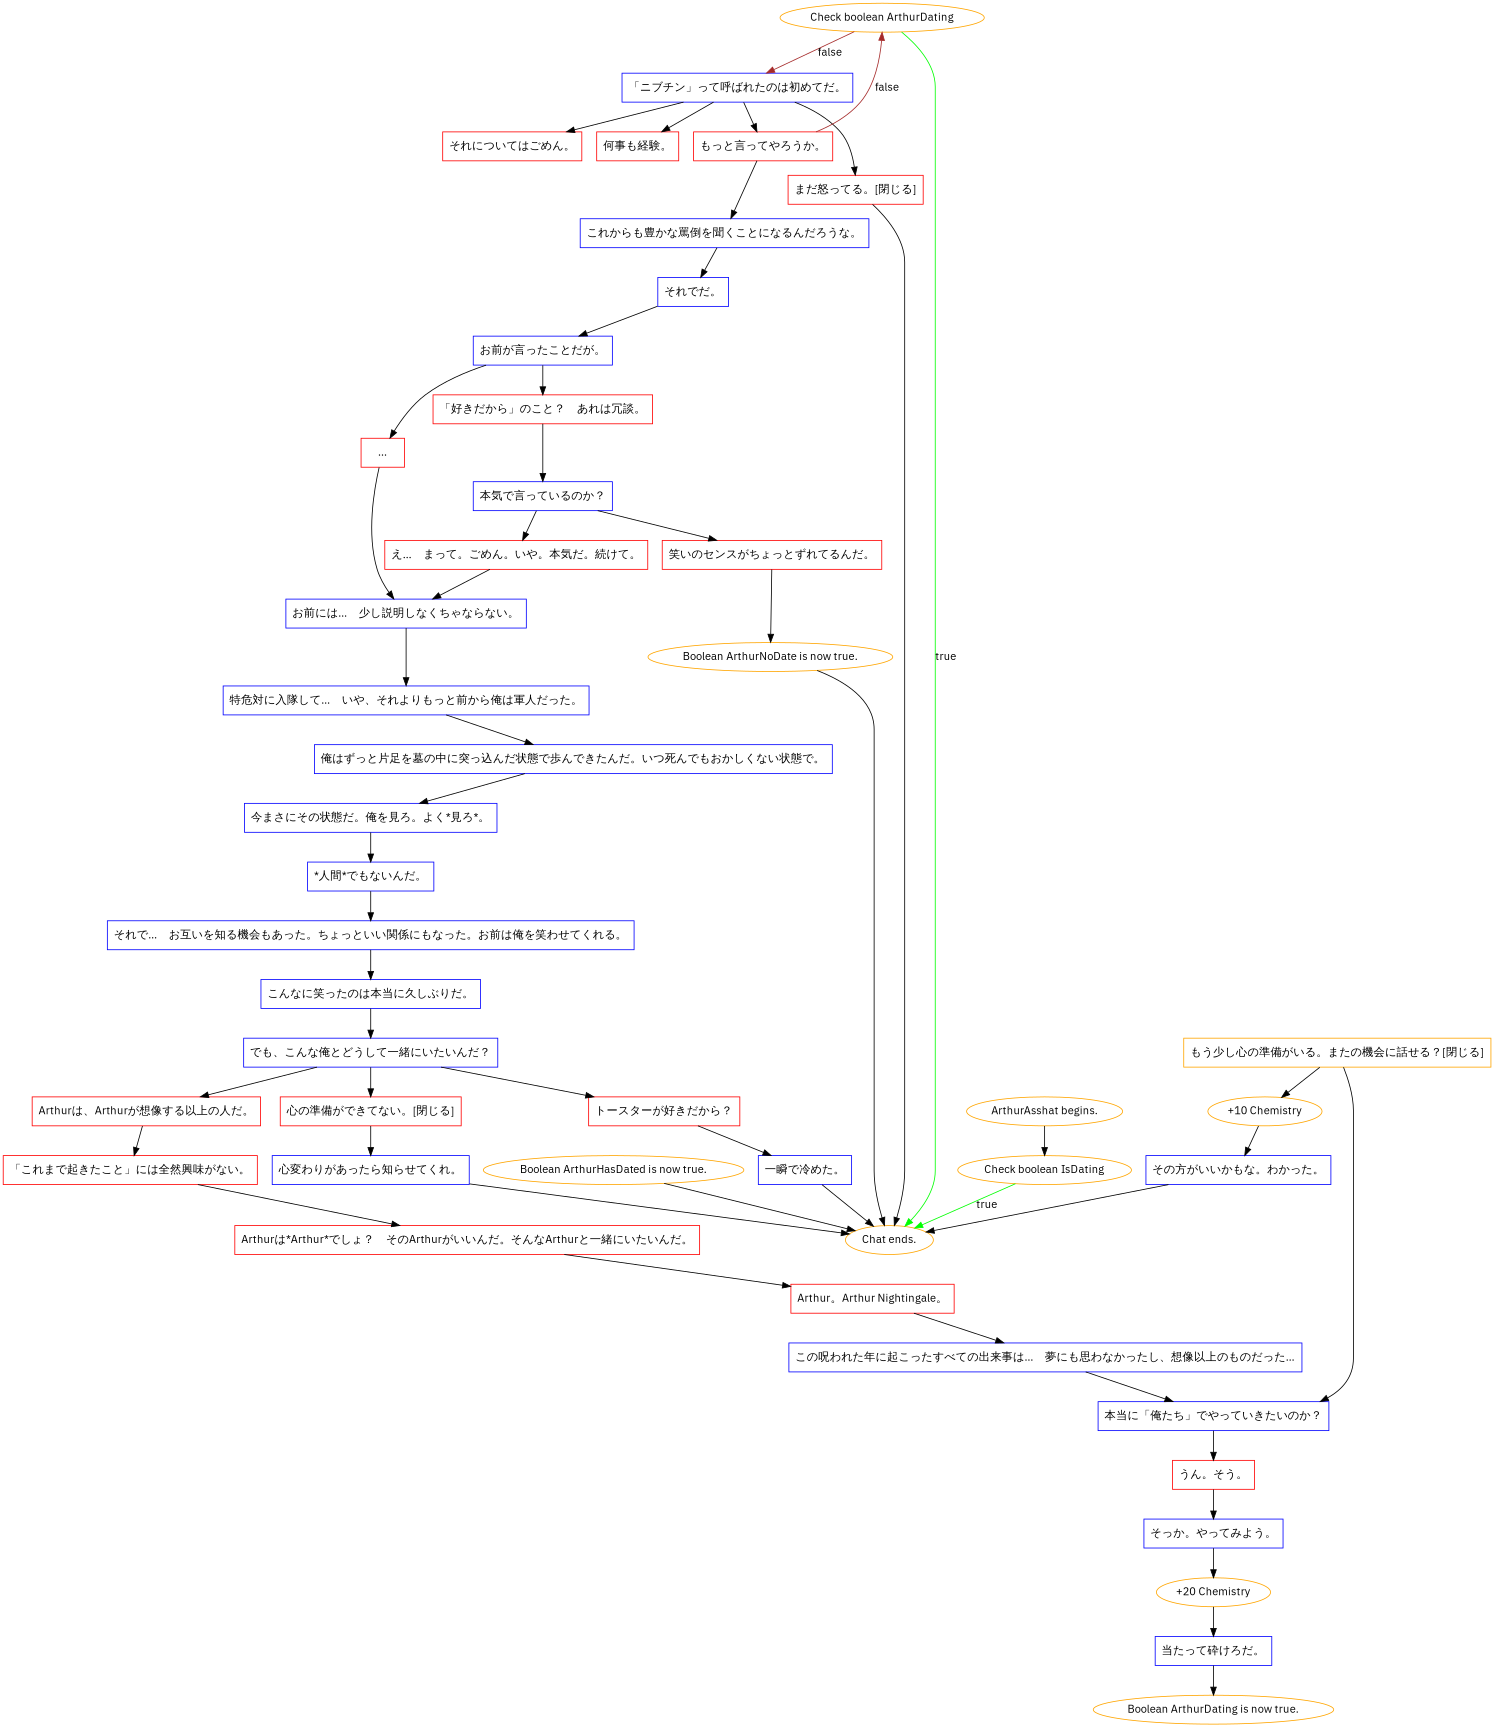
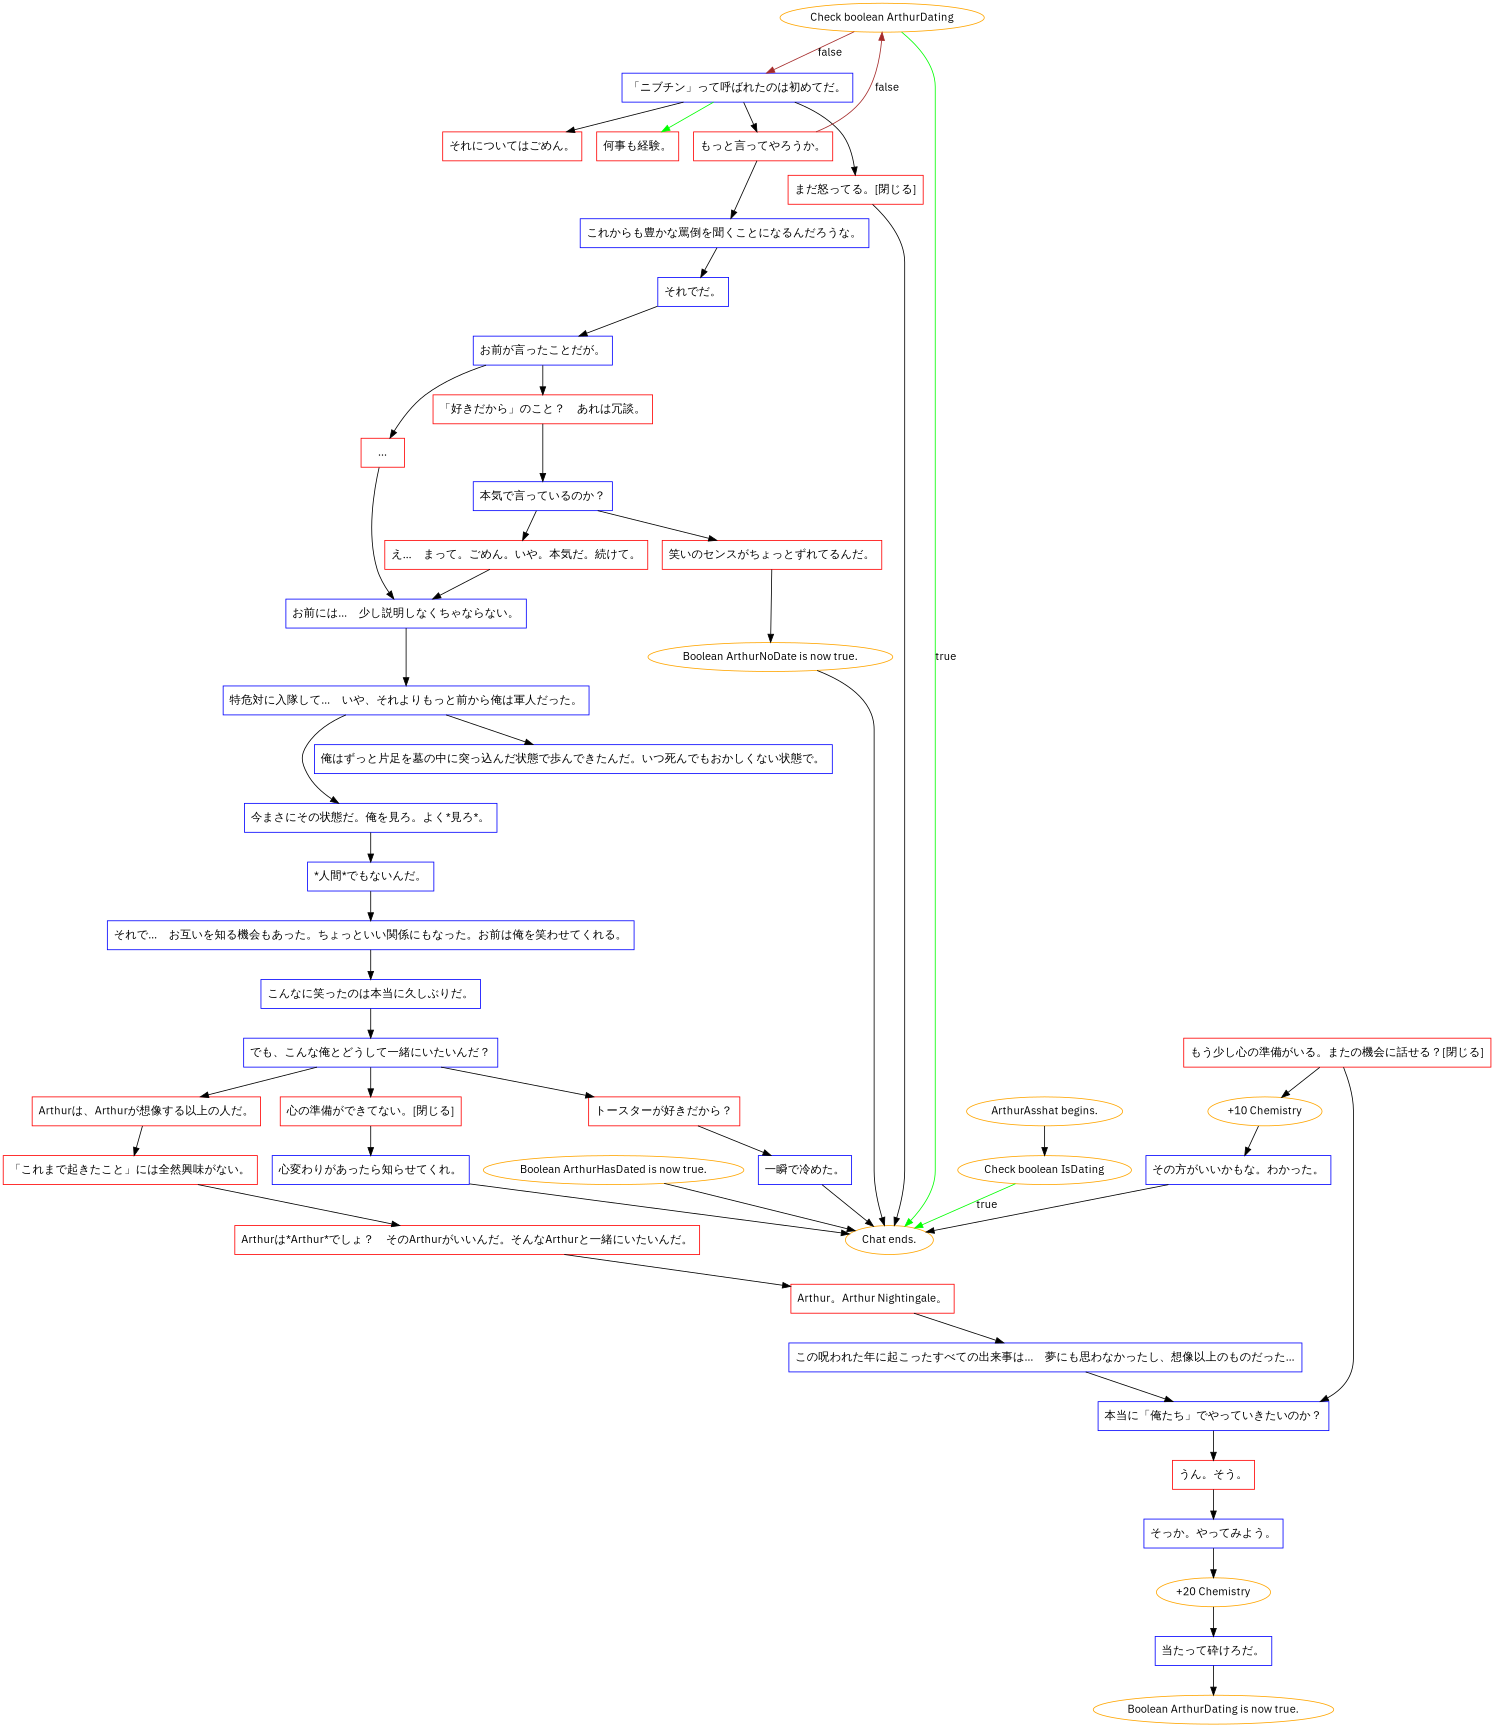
  digraph {
    fontname="IBM Plex Sans"
    node [color=blue fontname="IBM Plex Sans" shape=box]
    edge [fontname="IBM Plex Sans"]
    "ArthurAsshat begins." [color=orange shape=""]
    n2 [color=orange label="Check boolean IsDating" shape=""]
    "Chat ends." [color=orange shape=""]
    n4 [color=orange label="Check boolean ArthurDating" shape=""]
    n5 [label="「ニブチン」って呼ばれたのは初めてだ。"]
    n6 [color=red label="もっと言ってやろうか。"]
    n7 [color=red label="何事も経験。"]
    n8 [color=red label="それについてはごめん。"]
    n9 [color=red label="まだ怒ってる。[閉じる]"]
    n10 [label="これからも豊かな罵倒を聞くことになるんだろうな。"]
    n11 [label="それでだ。"]
    n12 [label="お前が言ったことだが。"]
    n13 [color=red label="「好きだから」のこと？　あれは冗談。"]
    n14 [color=red label="..."]
    n15 [label="本気で言っているのか？"]
    n16 [label="お前には…　少し説明しなくちゃならない。"]
    n17 [color=red label="え…　まって。ごめん。いや。本気だ。続けて。"]
    n18 [color=red label="笑いのセンスがちょっとずれてるんだ。"]
    n19 [label="特危対に入隊して…　いや、それよりもっと前から俺は軍人だった。"]
    n20 [color=orange label="Boolean ArthurNoDate is now true." shape=""]
    n21 [label="俺はずっと片足を墓の中に突っ込んだ状態で歩んできたんだ。いつ死んでもおかしくない状態で。"]
    n22 [label="今まさにその状態だ。俺を見ろ。よく*見ろ*。"]
    n23 [label="*人間*でもないんだ。"]
    n24 [label="それで…　お互いを知る機会もあった。ちょっといい関係にもなった。お前は俺を笑わせてくれる。"]
    n25 [label="こんなに笑ったのは本当に久しぶりだ。"]
    n26 [label="でも、こんな俺とどうして一緒にいたいんだ？"]
    n27 [color=red label="Arthurは、Arthurが想像する以上の人だ。"]
    n28 [color=red label="トースターが好きだから？"]
    n29 [color=red label="心の準備ができてない。[閉じる]"]
    n30 [color=red label="「これまで起きたこと」には全然興味がない。"]
    n31 [label="一瞬で冷めた。"]
    n32 [label="心変わりがあったら知らせてくれ。"]
    n33 [color=red label="Arthurは*Arthur*でしょ？　そのArthurがいいんだ。そんなArthurと一緒にいたいんだ。"]
    n34 [color=red label="Arthur。Arthur Nightingale。"]
    n35 [label="この呪われた年に起こったすべての出来事は…　夢にも思わなかったし、想像以上のものだった…"]
    n36 [label="本当に「俺たち」でやっていきたいのか？"]
    n37 [color=red label="うん。そう。"]
    n38 [label="そっか。やってみよう。"]
-   n39 [color=orange label="もう少し心の準備がいる。またの機会に話せる？[閉じる]"]
+   n39 [color=red label="もう少し心の準備がいる。またの機会に話せる？[閉じる]"]
    n40 [color=orange label="+10 Chemistry" shape=""]
    n41 [color=orange label="+20 Chemistry" shape=""]
    n42 [label="その方がいいかもな。わかった。"]
    n43 [label="当たって砕けろだ。"]
    n44 [color=orange label="Boolean ArthurDating is now true." shape=""]
    n45 [color=orange label="Boolean ArthurHasDated is now true." shape=""]
    "ArthurAsshat begins." -> n2
    n2 -> "Chat ends." [color=green label=true]
    n4 -> "Chat ends." [color=green label=true]
    n4 -> n5 [color=brown label=false]
    n5 -> n6
-   n5 -> n7
+   n5 -> n7 [color=green]
    n5 -> n8
    n5 -> n9
    n6 -> n4 [color=brown label=false]
    n6 -> n10
    n9 -> "Chat ends."
    n10 -> n11
    n11 -> n12
    n12 -> n13
    n12 -> n14
    n13 -> n15
    n14 -> n16
    n15 -> n17
    n15 -> n18
    n16 -> n19
    n17 -> n16
    n18 -> n20
    n19 -> n21
    n20 -> "Chat ends."
-   n21 -> n22
+   n19 -> n22
    n22 -> n23
    n23 -> n24
    n24 -> n25
    n25 -> n26
    n26 -> n27
    n26 -> n28
    n26 -> n29
    n27 -> n30
    n28 -> n31
    n29 -> n32
    n30 -> n33
    n31 -> "Chat ends."
    n32 -> "Chat ends."
    n33 -> n34
    n34 -> n35
    n35 -> n36
    n36 -> n37
    n37 -> n38
    n38 -> n41
    n39 -> n36
    n39 -> n40
    n40 -> n42
    n41 -> n43
    n42 -> "Chat ends."
    n43 -> n44
    n45 -> "Chat ends."
  }
